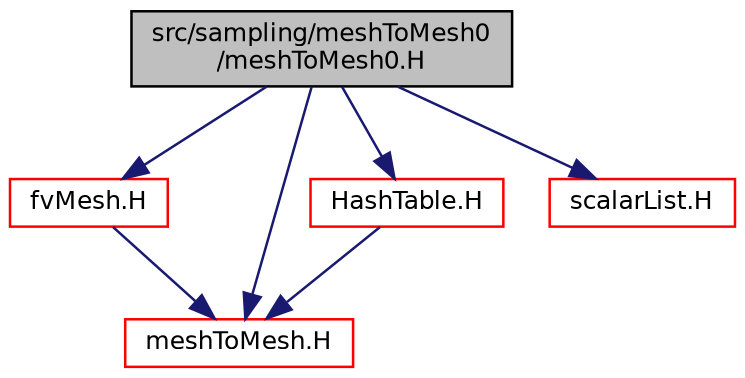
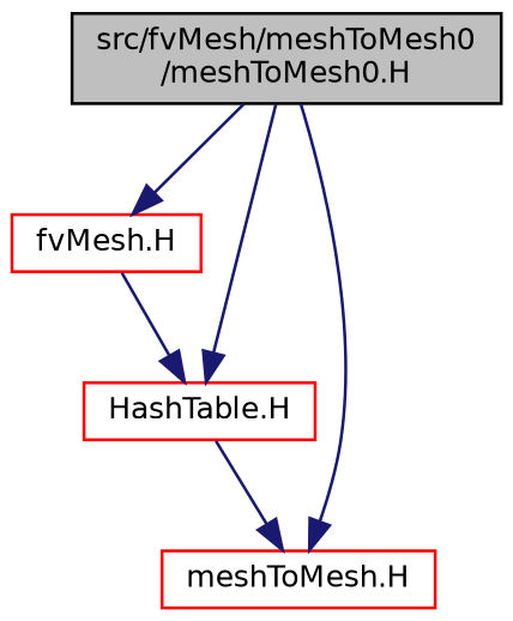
  digraph {
    fontname="DejaVu Sans"
    node [color=red fontname="DejaVu Sans" fontsize=10 shape=record]
    edge [color=midnightblue fontname="DejaVu Sans" fontsize=10 labelfontname=Helvetica labelfontsize=10 style=solid]
-   n1 [color=black fillcolor=grey75 fontcolor=black height=0.2 label="src/sampling/meshToMesh0\l/meshToMesh0.H" style=filled width=0.4]
+   n1 [color=black fillcolor=grey75 fontcolor=black height=0.2 label="src/fvMesh/meshToMesh0\l/meshToMesh0.H" style=filled width=0.4]
    n2 [height=0.2 label="fvMesh.H" width=0.4]
    n3 [height=0.2 label="meshToMesh.H" width=0.4]
    n4 [height=0.2 label="HashTable.H" width=0.4]
-   n5 [height=0.2 label="scalarList.H" width=0.4]
    n1 -> n2
    n1 -> n3
    n1 -> n4
-   n1 -> n5
-   n2 -> n3
+   n2 -> n4
    n4 -> n3
  }
